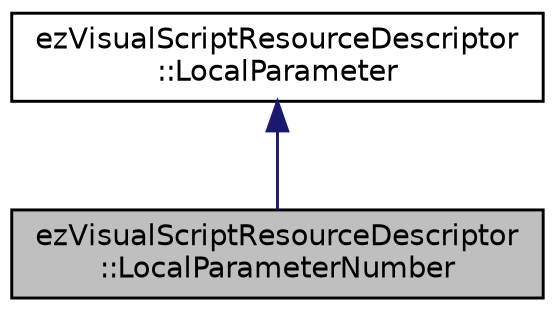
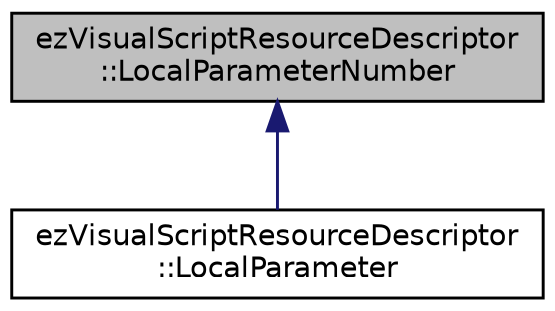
  digraph {
    node [color=black fontname=Helvetica fontsize=10 shape=record style=filled]
    n1 [fillcolor=grey75 fontcolor=black height=0.2 label="ezVisualScriptResourceDescriptor\l::LocalParameterNumber" width=0.4]
    n2 [fillcolor=white height=0.2 label="ezVisualScriptResourceDescriptor\l::LocalParameter" width=0.4]
-   n2 -> n1 [color=midnightblue dir=back fontname=Helvetica fontsize=10 labelfontname=Helvetica labelfontsize=10 style=solid]
+   n1 -> n2 [color=midnightblue dir=back fontname=Helvetica fontsize=10 labelfontname=Helvetica labelfontsize=10 style=solid]
  }
